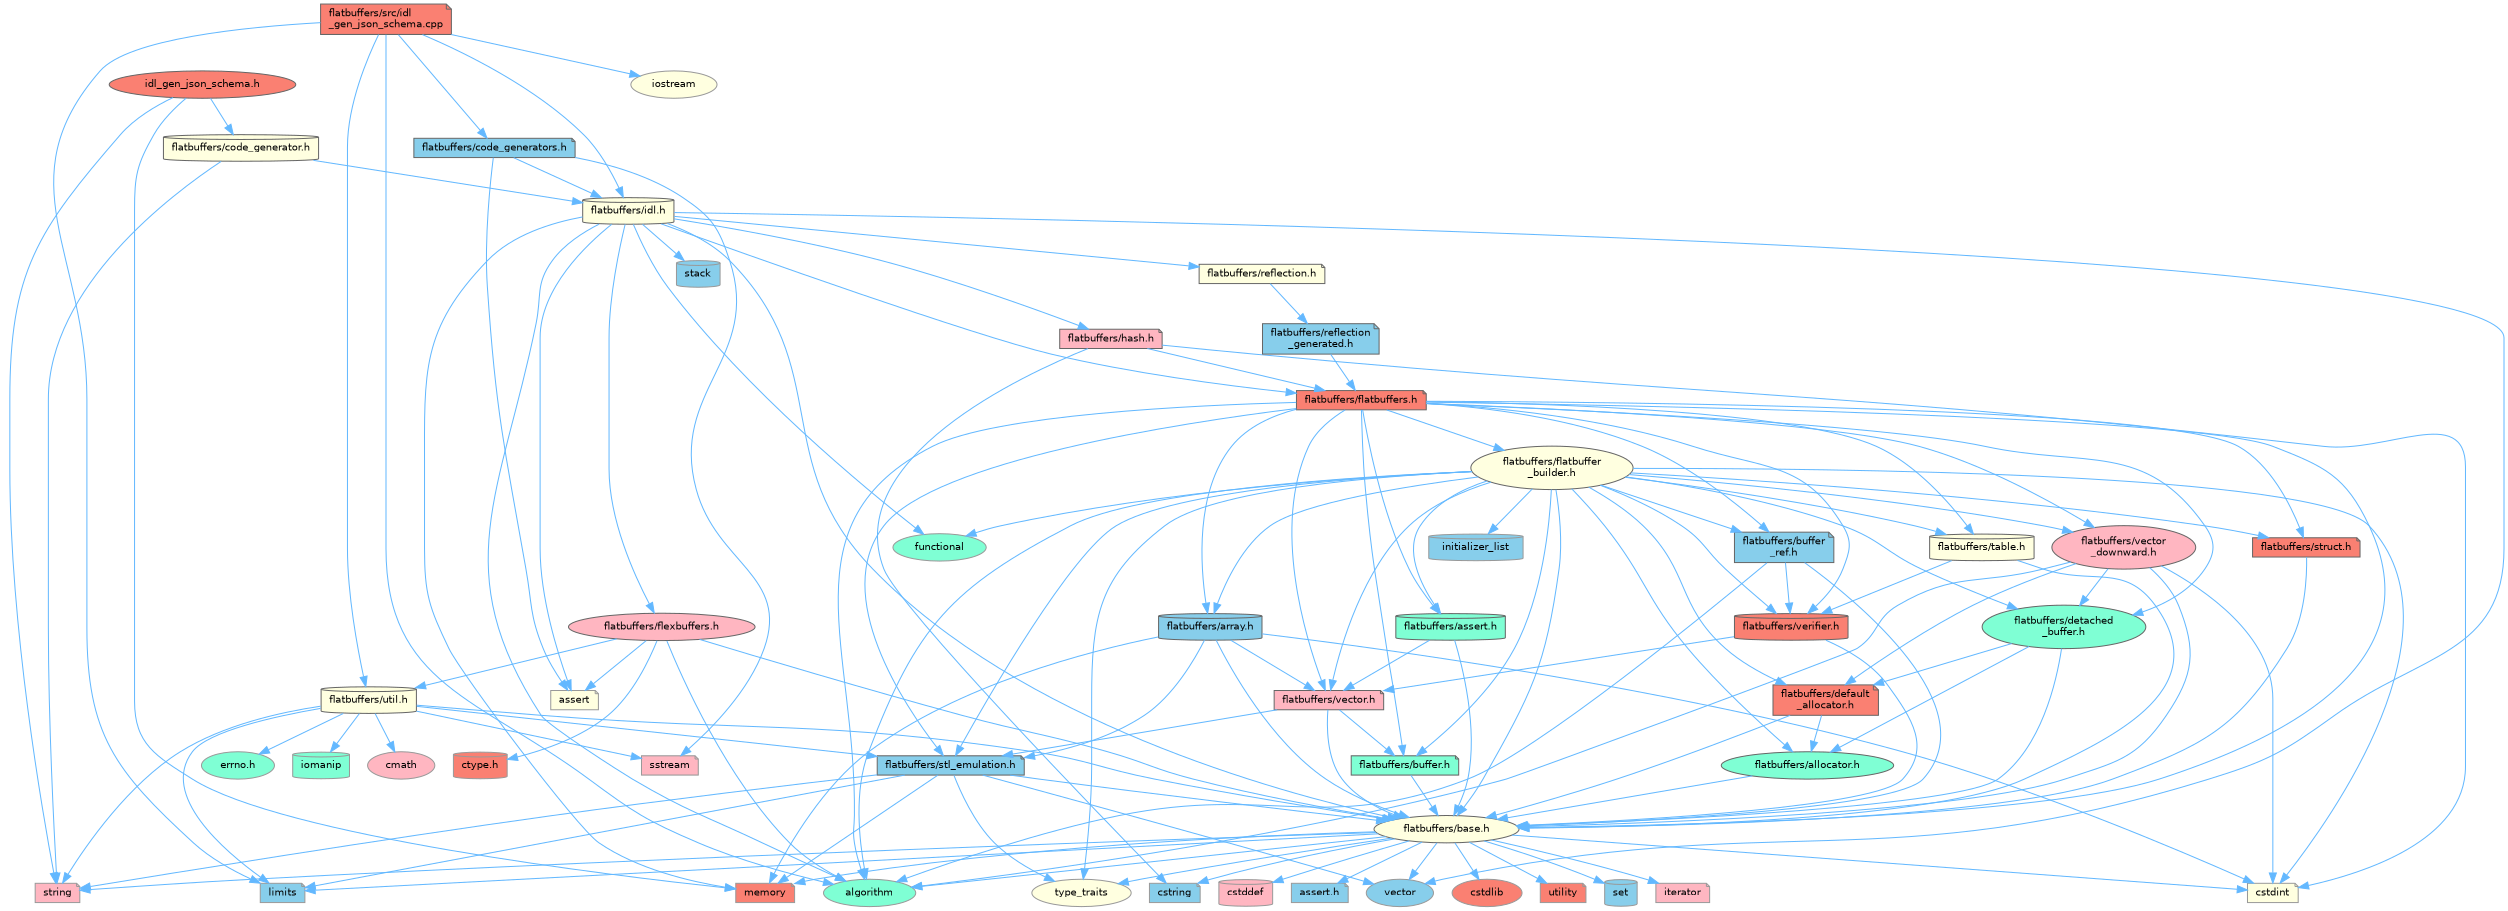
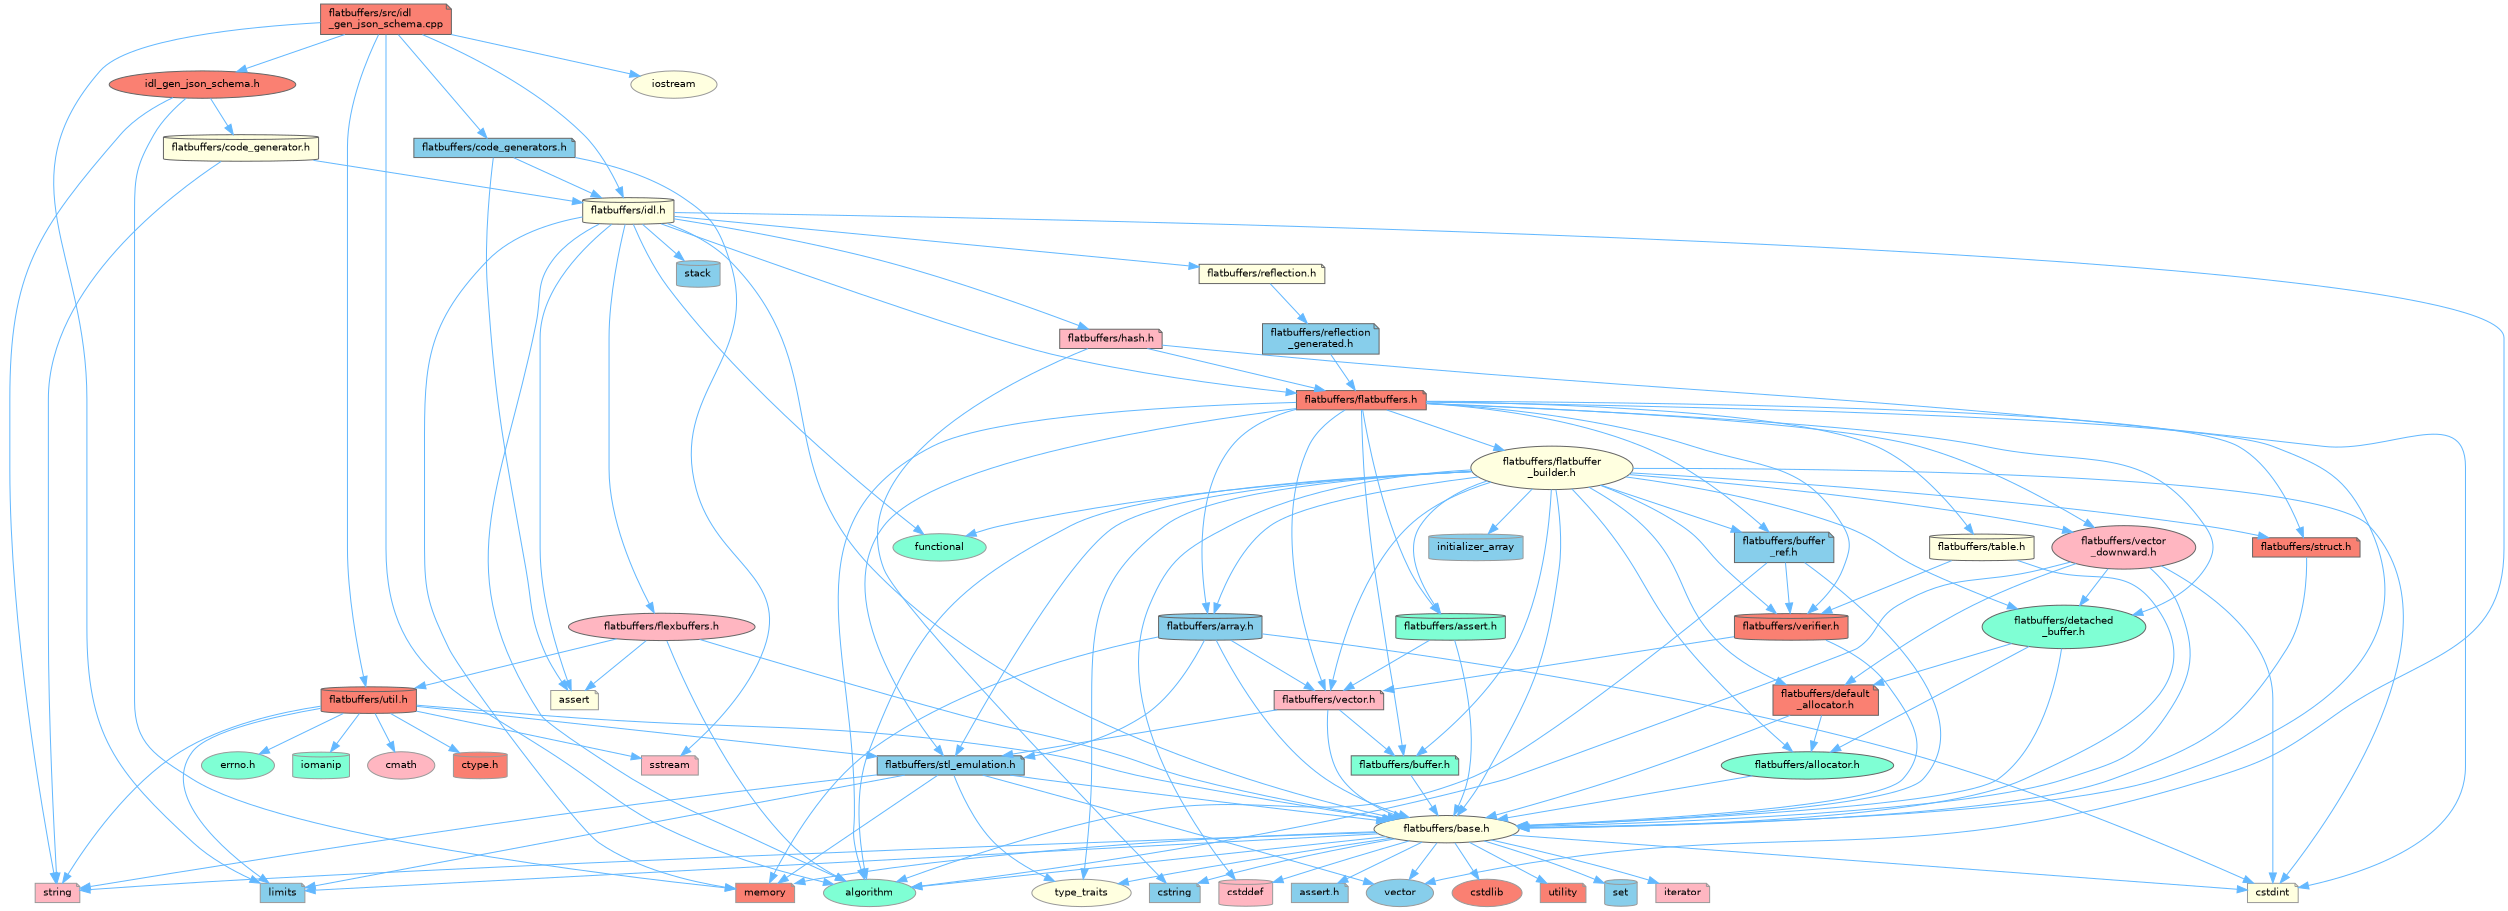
  digraph {
    node [color=grey40 fillcolor=skyblue fontname=Helvetica fontsize=10 shape=note style=filled]
    edge [color=steelblue1 fontname=Helvetica fontsize=10 labelfontname=Helvetica labelfontsize=10 style=solid]
    n1 [color=gray40 fillcolor=salmon fontcolor=black height=0.2 label="flatbuffers/src/idl\l_gen_json_schema.cpp" width=0.4]
    n2 [fillcolor=salmon height=0.2 label="idl_gen_json_schema.h" shape=ellipse width=0.4]
    n3 [fillcolor=lightyellow height=0.2 label="flatbuffers/idl.h" shape=cylinder width=0.4]
    n4 [color=grey60 fillcolor=aquamarine height=0.2 label=algorithm shape=ellipse width=0.4]
    n5 [color=grey60 height=0.2 label=limits width=0.4]
-   n6 [fillcolor=lightyellow height=0.2 label="flatbuffers/util.h" shape=cylinder width=0.4]
+   n6 [fillcolor=salmon height=0.2 label="flatbuffers/util.h" shape=cylinder width=0.4]
    n7 [color=grey60 fillcolor=lightyellow height=0.2 label=iostream shape=ellipse width=0.4]
    n8 [height=0.2 label="flatbuffers/code_generators.h" width=0.4]
    n9 [color=grey60 fillcolor=salmon height=0.2 label=memory width=0.4]
    n10 [color=grey60 fillcolor=lightpink height=0.2 label=string width=0.4]
    n11 [fillcolor=lightyellow height=0.2 label="flatbuffers/code_generator.h" shape=cylinder width=0.4]
    n12 [color=grey60 fillcolor=aquamarine height=0.2 label=functional shape=ellipse width=0.4]
    n13 [color=grey60 fillcolor=lightyellow height=0.2 label=assert width=0.4]
    n14 [color=grey60 height=0.2 label=stack shape=cylinder width=0.4]
    n15 [color=grey60 height=0.2 label=vector shape=ellipse width=0.4]
    n16 [fillcolor=lightyellow height=0.2 label="flatbuffers/base.h" shape=ellipse width=0.4]
    n17 [fillcolor=salmon height=0.2 label="flatbuffers/flatbuffers.h" width=0.4]
    n18 [fillcolor=lightpink height=0.2 label="flatbuffers/flexbuffers.h" shape=ellipse width=0.4]
    n19 [fillcolor=lightpink height=0.2 label="flatbuffers/hash.h" width=0.4]
    n20 [fillcolor=lightyellow height=0.2 label="flatbuffers/reflection.h" width=0.4]
    n21 [height=0.2 label="flatbuffers/stl_emulation.h" width=0.4]
    n22 [color=grey60 fillcolor=salmon height=0.2 label="ctype.h" shape=cylinder width=0.4]
    n23 [color=grey60 fillcolor=aquamarine height=0.2 label="errno.h" shape=ellipse width=0.4]
    n24 [color=grey60 fillcolor=aquamarine height=0.2 label=iomanip shape=cylinder width=0.4]
    n25 [color=grey60 fillcolor=lightpink height=0.2 label=sstream width=0.4]
    n26 [color=grey60 fillcolor=lightpink height=0.2 label=cmath shape=ellipse width=0.4]
    n27 [color=grey60 height=0.2 label="assert.h" width=0.4]
    n28 [color=grey60 fillcolor=lightyellow height=0.2 label=cstdint width=0.4]
    n29 [color=grey60 fillcolor=lightpink height=0.2 label=cstddef shape=cylinder width=0.4]
    n30 [color=grey60 fillcolor=salmon height=0.2 label=cstdlib shape=ellipse width=0.4]
    n31 [color=grey60 height=0.2 label=cstring width=0.4]
    n32 [color=grey60 fillcolor=salmon height=0.2 label=utility width=0.4]
    n33 [color=grey60 fillcolor=lightyellow height=0.2 label=type_traits shape=ellipse width=0.4]
    n34 [color=grey60 height=0.2 label=set shape=cylinder width=0.4]
    n35 [color=grey60 fillcolor=lightpink height=0.2 label=iterator width=0.4]
    n36 [height=0.2 label="flatbuffers/array.h" shape=cylinder width=0.4]
    n37 [fillcolor=lightpink height=0.2 label="flatbuffers/vector.h" width=0.4]
    n38 [fillcolor=aquamarine height=0.2 label="flatbuffers/buffer.h" width=0.4]
    n39 [height=0.2 label="flatbuffers/buffer\l_ref.h" width=0.4]
    n40 [fillcolor=salmon height=0.2 label="flatbuffers/verifier.h" shape=cylinder width=0.4]
    n41 [fillcolor=aquamarine height=0.2 label="flatbuffers/detached\l_buffer.h" shape=ellipse width=0.4]
    n42 [fillcolor=lightyellow height=0.2 label="flatbuffers/flatbuffer\l_builder.h" shape=ellipse width=0.4]
    n43 [fillcolor=aquamarine height=0.2 label="flatbuffers/assert.h" shape=cylinder width=0.4]
    n44 [fillcolor=salmon height=0.2 label="flatbuffers/struct.h" width=0.4]
    n45 [fillcolor=lightyellow height=0.2 label="flatbuffers/table.h" shape=cylinder width=0.4]
    n46 [fillcolor=lightpink height=0.2 label="flatbuffers/vector\l_downward.h" shape=ellipse width=0.4]
    n47 [height=0.2 label="flatbuffers/reflection\l_generated.h" width=0.4]
    n48 [fillcolor=aquamarine height=0.2 label="flatbuffers/allocator.h" shape=ellipse width=0.4]
    n49 [fillcolor=salmon height=0.2 label="flatbuffers/default\l_allocator.h" width=0.4]
-   n50 [color=grey60 height=0.2 label=initializer_list shape=cylinder width=0.4]
+   n50 [color=grey60 height=0.2 label=initializer_array shape=cylinder width=0.4]
+   n1 -> n2
    n1 -> n3
    n1 -> n4
    n1 -> n5
    n1 -> n6
    n1 -> n7
    n1 -> n8
    n2 -> n9
    n2 -> n10
    n2 -> n11
    n3 -> n4
    n3 -> n9
    n3 -> n12
    n3 -> n13
    n3 -> n14
    n3 -> n15
    n3 -> n16
    n3 -> n17
    n3 -> n18
    n3 -> n19
    n3 -> n20
    n6 -> n5
    n6 -> n10
    n6 -> n16
    n6 -> n21
-   n18 -> n22
+   n6 -> n22
    n6 -> n23
    n6 -> n24
    n6 -> n25
    n6 -> n26
    n8 -> n3
    n8 -> n13
    n8 -> n25
    n11 -> n3
    n11 -> n10
    n16 -> n4
    n16 -> n5
    n16 -> n9
    n16 -> n10
    n16 -> n15
    n16 -> n27
    n16 -> n28
    n16 -> n29
    n16 -> n30
    n16 -> n31
    n16 -> n32
    n16 -> n33
    n16 -> n34
    n16 -> n35
    n17 -> n4
    n17 -> n16
    n17 -> n21
    n17 -> n36
    n17 -> n37
    n17 -> n38
    n17 -> n39
    n17 -> n40
    n17 -> n41
    n17 -> n42
    n17 -> n43
    n17 -> n44
    n17 -> n45
    n17 -> n46
    n18 -> n4
    n18 -> n6
    n18 -> n13
    n18 -> n16
    n19 -> n17
    n19 -> n28
    n19 -> n31
    n20 -> n47
    n21 -> n5
    n21 -> n9
    n21 -> n10
    n21 -> n15
    n21 -> n16
    n21 -> n33
    n36 -> n9
    n36 -> n16
    n36 -> n21
    n36 -> n28
    n36 -> n37
    n37 -> n16
    n37 -> n21
    n37 -> n38
    n38 -> n16
    n39 -> n4
    n39 -> n16
    n39 -> n40
    n40 -> n16
    n40 -> n37
    n41 -> n16
    n41 -> n48
    n41 -> n49
    n42 -> n4
    n42 -> n12
    n42 -> n16
    n42 -> n21
    n42 -> n28
    n42 -> n33
    n42 -> n36
    n42 -> n37
    n42 -> n38
    n42 -> n39
    n42 -> n40
    n42 -> n41
    n42 -> n43
    n42 -> n44
-   n42 -> n45
+   n42 -> n29
    n42 -> n46
    n42 -> n48
    n42 -> n49
    n42 -> n50
    n43 -> n16
    n43 -> n37
    n44 -> n16
    n45 -> n16
    n45 -> n40
    n46 -> n4
    n46 -> n16
    n46 -> n28
    n46 -> n41
    n46 -> n49
    n47 -> n17
    n48 -> n16
    n49 -> n16
    n49 -> n48
  }
